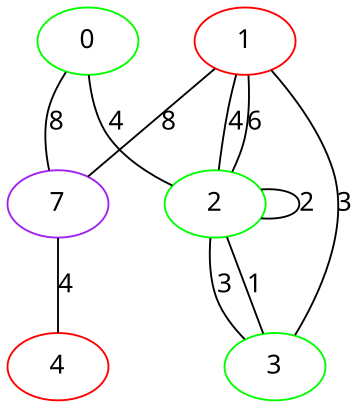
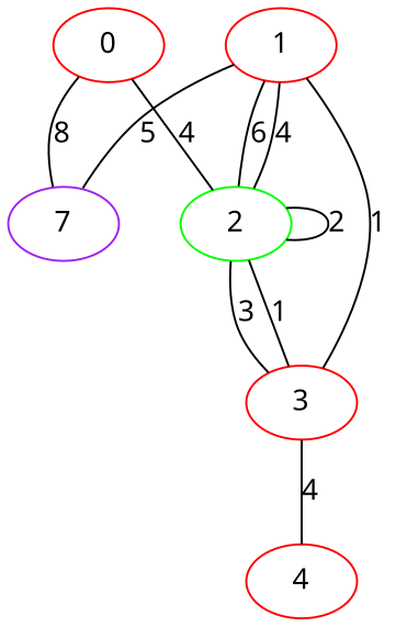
  graph {
    fontname="Noto Sans"
    node [color=red fontname="Noto Sans" weight=1]
    edge [fontname="Noto Sans"]
-   0 [color=green weight=2]
+   0 [weight=2]
    n2 [color=purple label=7 weight=4]
    2 [color=green weight=2]
    1
-   3 [color=green]
+   3
    4
    0 -- n2 [label=8]
    0 -- 2 [label=4]
    2 -- 2 [label=2]
    2 -- 3 [label=3]
    2 -- 3 [label=1]
-   1 -- n2 [label=8]
+   1 -- n2 [label=5]
    1 -- 2 [label=6]
    1 -- 2 [label=4]
-   1 -- 3 [label=3]
-   n2 -- 4 [label=4]
+   1 -- 3 [label=1]
+   3 -- 4 [label=4]
  }
